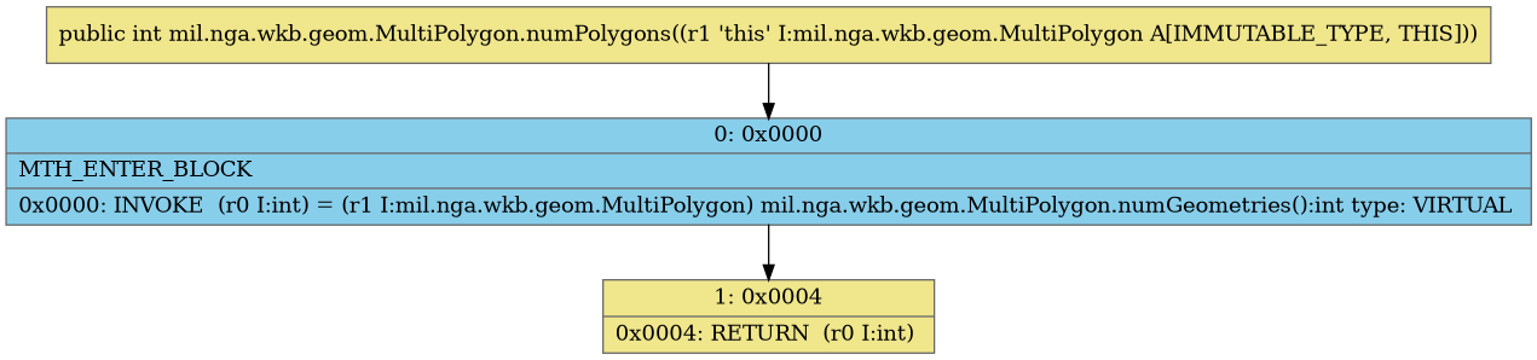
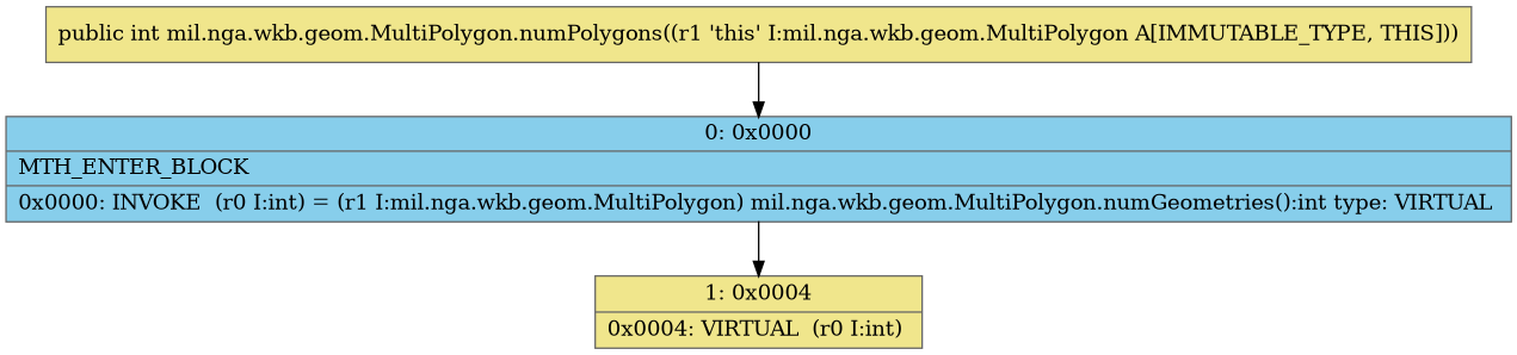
  digraph {
    node [shape=record style=filled fillcolor=khaki color=gray40]
    n1 [label="{0\:\ 0x0000|MTH_ENTER_BLOCK\l|0x0000: INVOKE  (r0 I:int) = (r1 I:mil.nga.wkb.geom.MultiPolygon) mil.nga.wkb.geom.MultiPolygon.numGeometries():int type: VIRTUAL \l}" fillcolor=skyblue]
-   n2 [label="{1\:\ 0x0004|0x0004: RETURN  (r0 I:int) \l}"]
+   n2 [label="{1\:\ 0x0004|0x0004: VIRTUAL  (r0 I:int) \l}"]
    n3 [label="{public int mil.nga.wkb.geom.MultiPolygon.numPolygons((r1 'this' I:mil.nga.wkb.geom.MultiPolygon A[IMMUTABLE_TYPE, THIS])) }"]
    n1 -> n2
    n3 -> n1
  }
